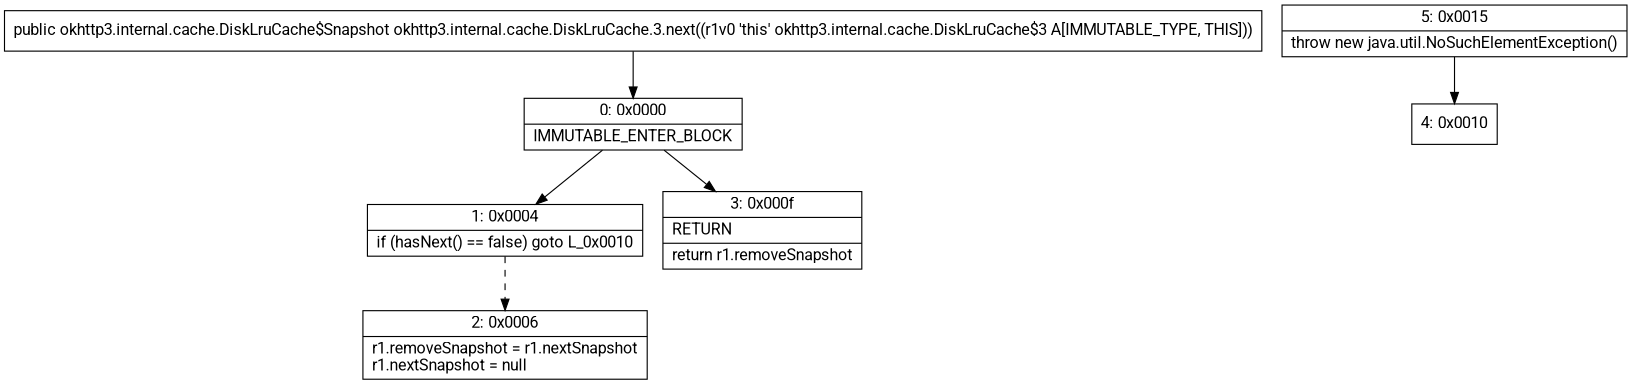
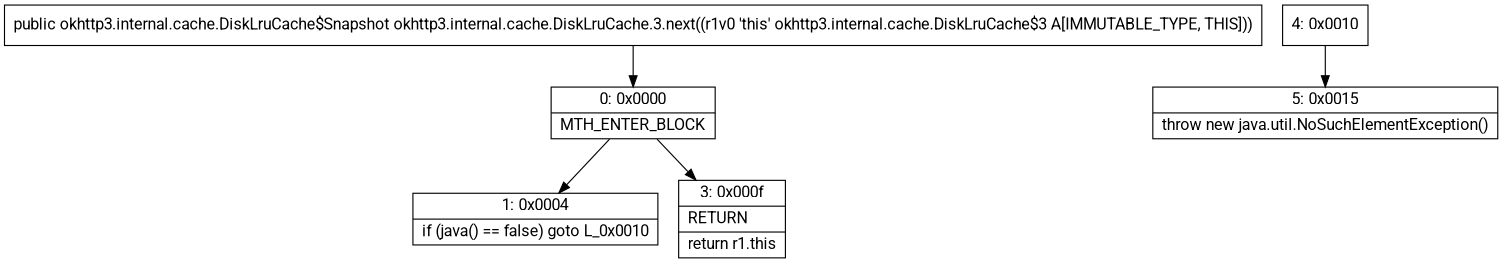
  digraph {
    fontname=Roboto
    node [fontname=Roboto shape=record]
    edge [fontname=Roboto]
-   n1 [label="{0\:\ 0x0000|IMMUTABLE_ENTER_BLOCK\l}"]
-   n2 [label="{1\:\ 0x0004|if (hasNext() == false) goto L_0x0010\l}"]
-   n3 [label="{3\:\ 0x000f|RETURN\l|return r1.removeSnapshot\l}"]
-   n4 [label="{2\:\ 0x0006|r1.removeSnapshot = r1.nextSnapshot\lr1.nextSnapshot = null\l}"]
+   n1 [label="{0\:\ 0x0000|MTH_ENTER_BLOCK\l}"]
+   n2 [label="{1\:\ 0x0004|if (java() == false) goto L_0x0010\l}"]
+   n3 [label="{3\:\ 0x000f|RETURN\l|return r1.this\l}"]
    n5 [label="{4\:\ 0x0010}"]
    n6 [label="{5\:\ 0x0015|throw new java.util.NoSuchElementException()\l}"]
    n7 [label="{public okhttp3.internal.cache.DiskLruCache$Snapshot okhttp3.internal.cache.DiskLruCache.3.next((r1v0 'this' okhttp3.internal.cache.DiskLruCache$3 A[IMMUTABLE_TYPE, THIS])) }"]
    n1 -> n2
    n1 -> n3
-   n2 -> n4 [style=dashed]
-   n6 -> n5
+   n5 -> n6
    n7 -> n1
  }
